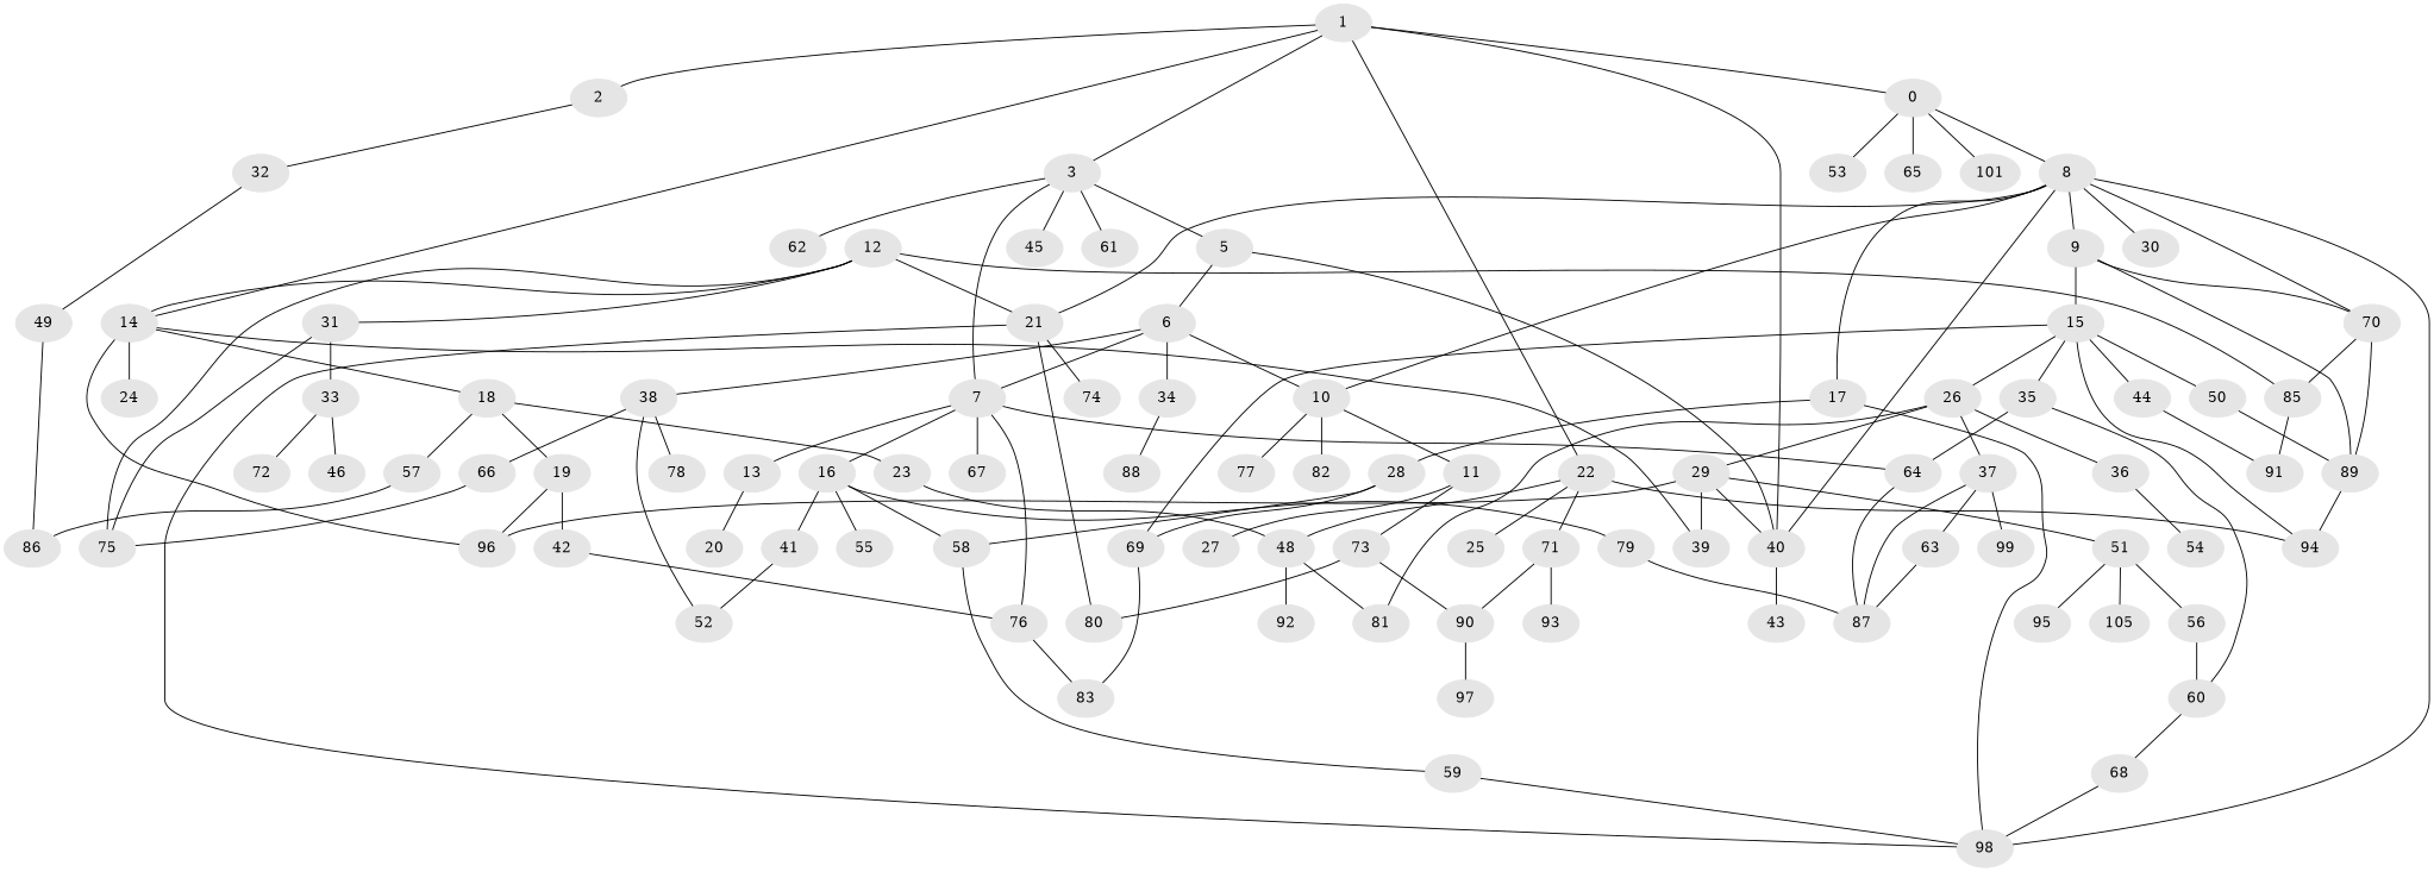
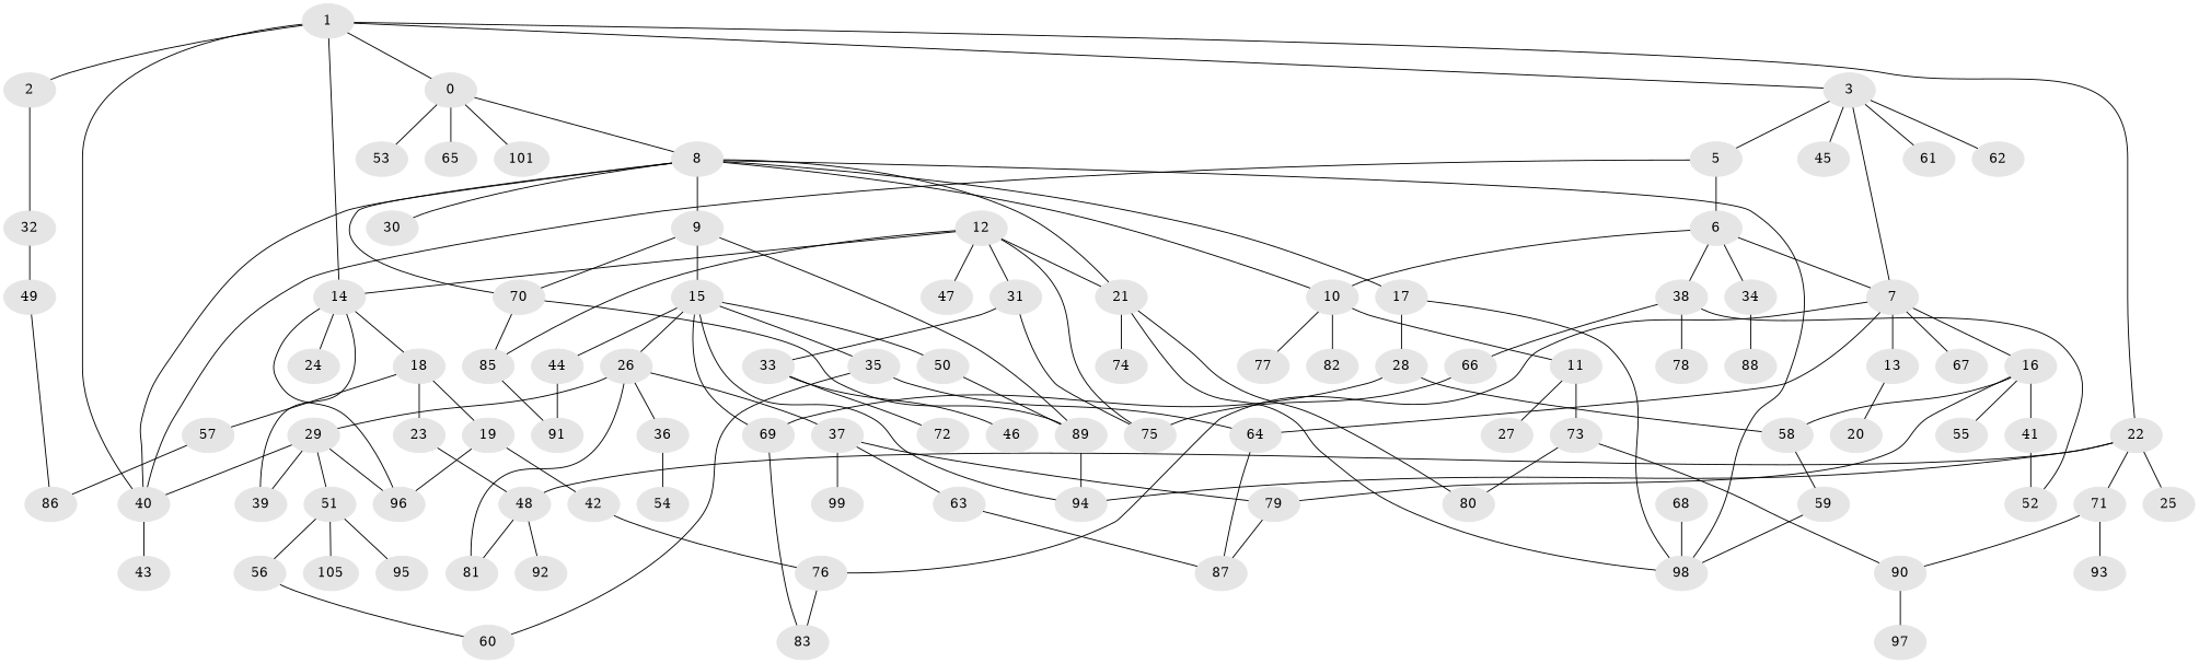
  graph {
    node [color=gray90 style=filled]
    1
    2
    3
    n4 [label=0]
    22
    40
    14
    32
    5
    7
    45
    61
    62
    8
    53
    65
    101
    12
    21
    31
+   47
    75
    85
    94
    25
    48
    71
    43
    49
    6
    13
    16
    64
    67
    76
    10
    9
    17
    30
    70
    98
    34
    38
    11
    77
    82
    88
    52
    66
    78
    20
    41
    55
    58
    79
    87
    83
    15
    89
    28
    74
    80
    26
    35
    44
    50
    69
    27
    73
    90
    18
    24
    39
    96
    33
    91
    19
    23
    57
    29
    36
    37
    81
    60
    59
    42
    86
    92
    93
    51
    54
    63
    99
    56
    95
    n96 [label=105]
    46
    72
    68
    97
    1 -- 2
    1 -- 3
    1 -- n4
    1 -- 22
    1 -- 40
    1 -- 14
    2 -- 32
    3 -- 5
    3 -- 7
    3 -- 45
    3 -- 61
    3 -- 62
    n4 -- 8
    n4 -- 53
    n4 -- 65
    n4 -- 101
    22 -- 94
    22 -- 25
    22 -- 48
    22 -- 71
    40 -- 43
    14 -- 18
    14 -- 24
    14 -- 39
    14 -- 96
    32 -- 49
    5 -- 40
    5 -- 6
    7 -- 13
    7 -- 16
    7 -- 64
    7 -- 67
    7 -- 76
    8 -- 40
    8 -- 21
    8 -- 10
    8 -- 9
    8 -- 17
    8 -- 30
    8 -- 70
    8 -- 98
    12 -- 14
    12 -- 21
    12 -- 31
+   12 -- 47
    12 -- 75
    12 -- 85
    21 -- 98
    21 -- 74
    21 -- 80
    31 -- 75
    31 -- 33
    85 -- 91
    48 -- 81
    48 -- 92
    71 -- 90
    71 -- 93
    49 -- 86
    6 -- 7
    6 -- 10
    6 -- 34
    6 -- 38
    13 -- 20
    16 -- 41
    16 -- 55
    16 -- 58
    16 -- 79
    64 -- 87
    76 -- 83
    10 -- 11
    10 -- 77
    10 -- 82
    9 -- 70
    9 -- 15
    9 -- 89
    17 -- 98
    17 -- 28
    70 -- 85
    70 -- 89
    34 -- 88
    38 -- 52
    38 -- 66
    38 -- 78
    11 -- 27
    11 -- 73
    66 -- 75
    41 -- 52
    58 -- 59
    79 -- 87
    15 -- 94
    15 -- 26
    15 -- 35
    15 -- 44
    15 -- 50
    15 -- 69
    89 -- 94
    28 -- 58
    28 -- 69
    26 -- 29
    26 -- 36
    26 -- 37
    26 -- 81
    35 -- 64
    35 -- 60
    44 -- 91
    50 -- 89
    69 -- 83
    73 -- 80
    73 -- 90
    90 -- 97
    18 -- 19
    18 -- 23
    18 -- 57
    33 -- 46
    33 -- 72
    19 -- 96
    19 -- 42
    23 -- 48
    57 -- 86
    29 -- 40
    29 -- 39
    29 -- 96
    29 -- 51
    36 -- 54
-   37 -- 87
+   37 -- 79
    37 -- 63
    37 -- 99
-   60 -- 68
    59 -- 98
    42 -- 76
    51 -- 56
    51 -- 95
    51 -- n96
    63 -- 87
    56 -- 60
    68 -- 98
  }
